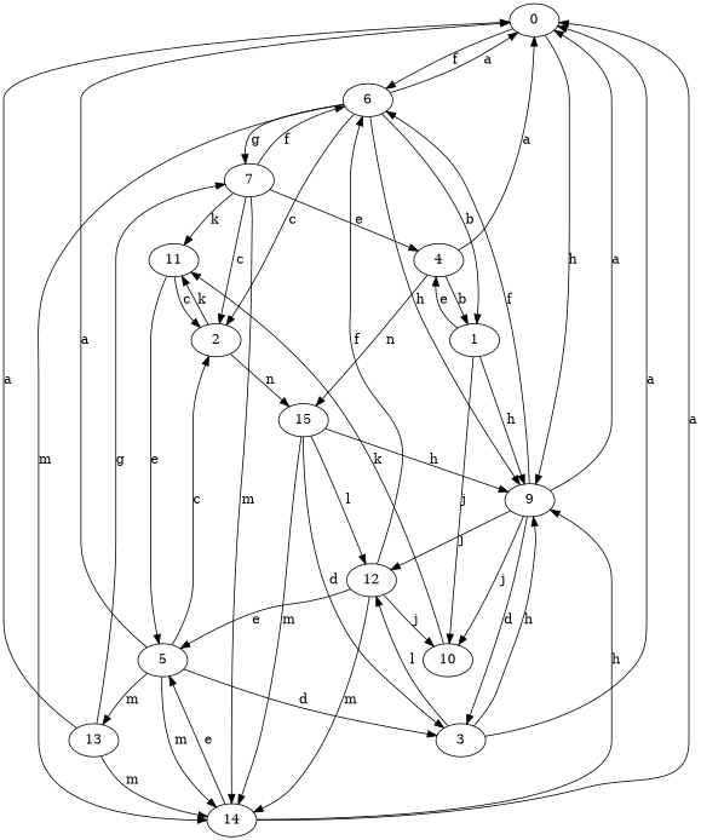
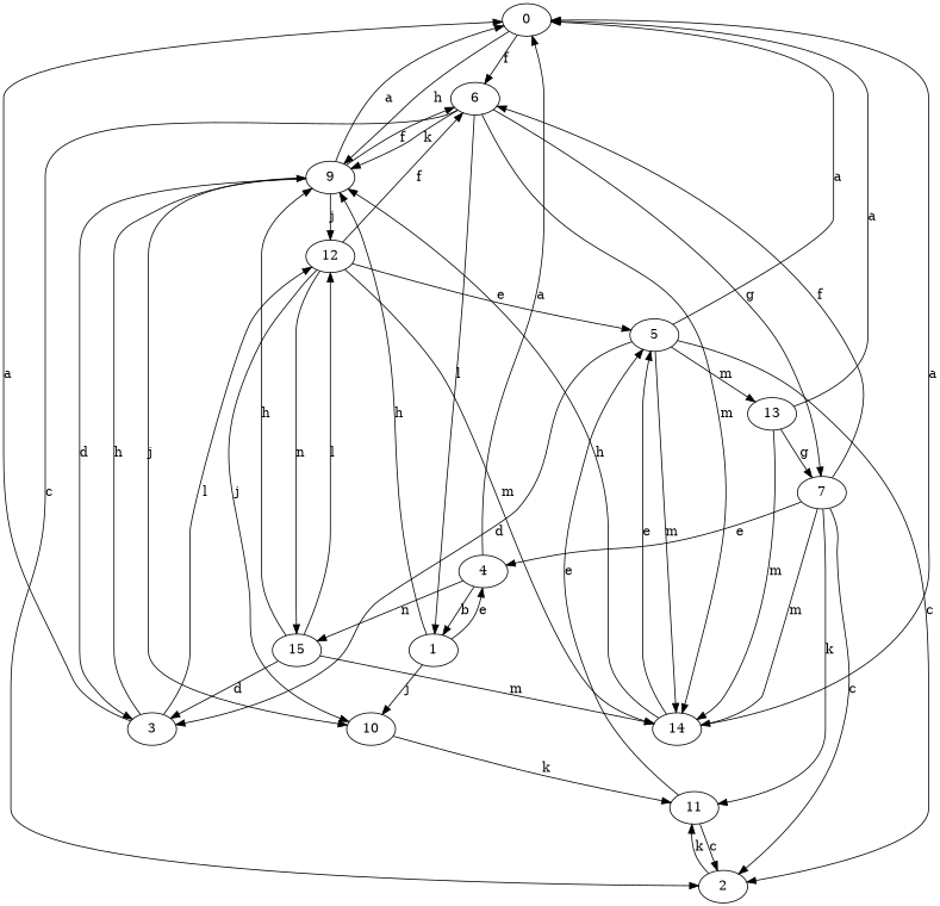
  strict digraph {
    0
    6
    9
    1
    2
    14
    7
    10
    3
    12
    4
    15
    11
    5
    13
    0 -> 6 [label=f]
    0 -> 9 [label=h]
-   6 -> 0 [label=a]
-   6 -> 9 [label=h]
-   6 -> 1 [label=b]
+   6 -> 9 [label=k]
+   6 -> 1 [label=l]
    6 -> 2 [label=c]
    6 -> 14 [label=m]
    6 -> 7 [label=g]
    9 -> 0 [label=a]
    9 -> 6 [label=f]
    9 -> 10 [label=j]
    9 -> 3 [label=d]
    9 -> 12 [label=j]
    1 -> 9 [label=h]
    1 -> 10 [label=j]
    1 -> 4 [label=e]
    2 -> 11 [label=k]
    14 -> 0 [label=a]
    14 -> 9 [label=h]
    14 -> 5 [label=e]
    7 -> 6 [label=f]
    7 -> 2 [label=c]
    7 -> 14 [label=m]
    7 -> 4 [label=e]
    7 -> 11 [label=k]
    10 -> 11 [label=k]
    3 -> 0 [label=a]
    3 -> 9 [label=h]
    3 -> 12 [label=l]
    12 -> 6 [label=f]
    12 -> 14 [label=m]
    12 -> 10 [label=j]
-   2 -> 15 [label=n]
+   12 -> 15 [label=n]
    12 -> 5 [label=e]
    4 -> 0 [label=a]
    4 -> 1 [label=b]
    4 -> 15 [label=n]
    15 -> 9 [label=h]
    15 -> 14 [label=m]
    15 -> 3 [label=d]
    15 -> 12 [label=l]
    11 -> 2 [label=c]
    11 -> 5 [label=e]
    5 -> 0 [label=a]
    5 -> 2 [label=c]
    5 -> 14 [label=m]
    5 -> 3 [label=d]
    5 -> 13 [label=m]
    13 -> 0 [label=a]
    13 -> 14 [label=m]
    13 -> 7 [label=g]
  }
